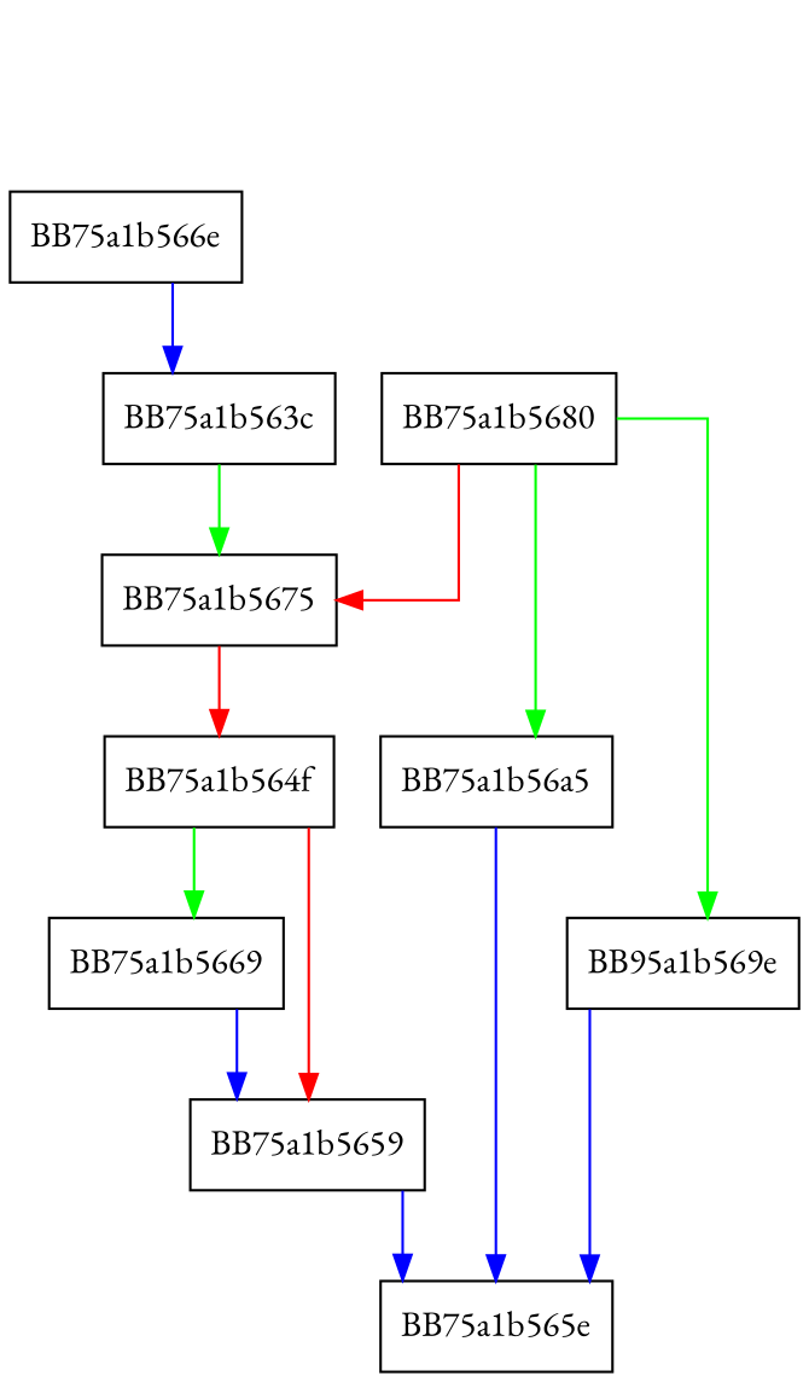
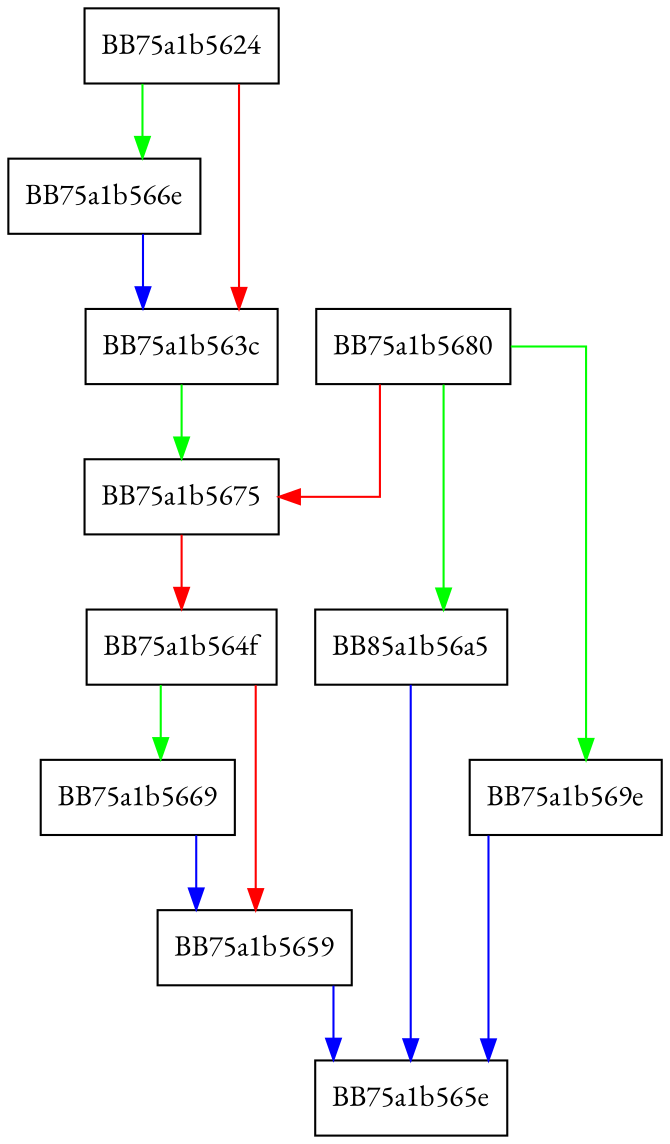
  digraph {
    fontname="EB Garamond"
    splines=ortho
    node [fontname="EB Garamond" shape=box]
    edge [color=green fontname="EB Garamond"]
+   BB75a1b5624
    BB75a1b566e
    BB75a1b563c
    BB75a1b5675
    BB75a1b564f
    BB75a1b5669
    BB75a1b5659
    BB75a1b5680
-   BB75a1b56a5
-   BB75a1b569e [label=BB95a1b569e]
+   BB75a1b56a5 [label=BB85a1b56a5]
+   BB75a1b569e
    BB75a1b565e
+   BB75a1b5624 -> BB75a1b566e
+   BB75a1b5624 -> BB75a1b563c [color=red]
    BB75a1b566e -> BB75a1b563c [color=blue]
    BB75a1b563c -> BB75a1b5675
    BB75a1b5675 -> BB75a1b564f [color=red]
    BB75a1b564f -> BB75a1b5669
    BB75a1b564f -> BB75a1b5659 [color=red]
    BB75a1b5669 -> BB75a1b5659 [color=blue]
    BB75a1b5659 -> BB75a1b565e [color=blue]
    BB75a1b5680 -> BB75a1b5675 [color=red]
    BB75a1b5680 -> BB75a1b56a5
    BB75a1b5680 -> BB75a1b569e
    BB75a1b56a5 -> BB75a1b565e [color=blue]
    BB75a1b569e -> BB75a1b565e [color=blue]
  }
